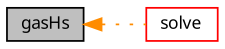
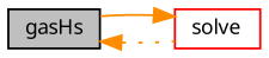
  digraph {
    rankdir=LR
    fontname="Noto Sans"
    node [fontname="Noto Sans" fontsize=10 shape=record]
    edge [color=darkorange dir=back fontname="Noto Sans" fontsize=10 labelfontname=FreeSans labelfontsize=10]
    n1 [color=black fillcolor=grey75 fontcolor=black height=0.2 label=gasHs style=filled width=0.4]
    n2 [color=red height=0.2 label=solve width=0.4]
    n1 -> n2 [style=dotted]
+   n2 -> n1 [style=solid]
  }
